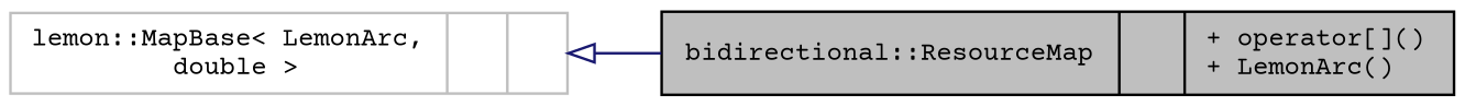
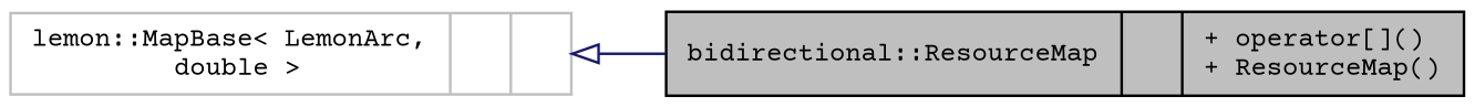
  digraph {
    rankdir=LR
    fontname="Courier Prime"
    node [fontname="Courier Prime" fontsize=10 shape=record]
-   n1 [color=black fillcolor=grey75 fontcolor=black height=0.2 label="{bidirectional::ResourceMap\n||+ operator[]()\l+ LemonArc()\l}" style=filled width=0.4]
+   n1 [color=black fillcolor=grey75 fontcolor=black height=0.2 label="{bidirectional::ResourceMap\n||+ operator[]()\l+ ResourceMap()\l}" style=filled width=0.4]
    n2 [color=grey75 height=0.2 label="{lemon::MapBase\< LemonArc,\l double \>\n||}" width=0.4]
    n2 -> n1 [arrowtail=onormal color=midnightblue dir=back fontname="Courier Prime" fontsize=10 labelfontname=Helvetica labelfontsize=10 style=solid]
  }
